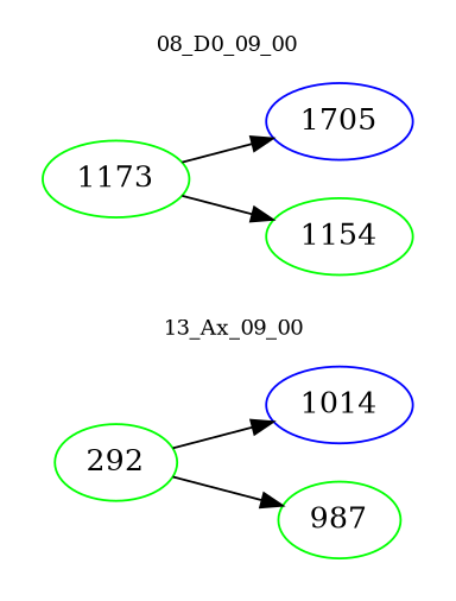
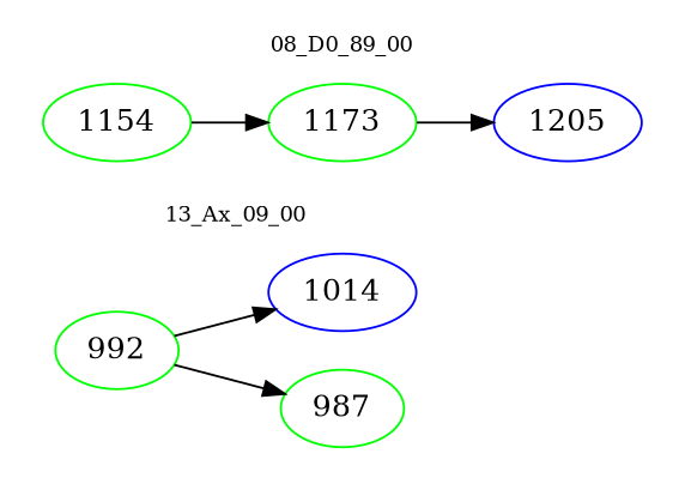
  digraph {
    rankdir=LR
    node [color=green]
    edge [color=black]
-   n1 [label=292]
+   n1 [label=992]
    n2 [label=987]
    n3 [color=blue label=1014]
    n4 [label=1173]
    n5 [label=1154]
-   n6 [color=blue label=1705]
+   n6 [color=blue label=1205]
    subgraph cluster_1 {
      color=white
      fontsize=10
      label="13_Ax_09_00"
      n1
      n2
      n3
    }
    subgraph cluster_2 {
      color=white
      fontsize=10
-     label="08_D0_09_00"
+     label="08_D0_89_00"
      n4
      n5
      n6
    }
    n1 -> n2
    n1 -> n3
-   n4 -> n5
+   n5 -> n4
    n4 -> n6
  }
